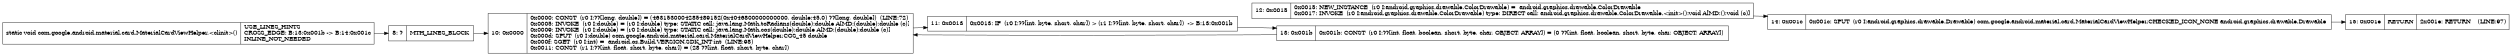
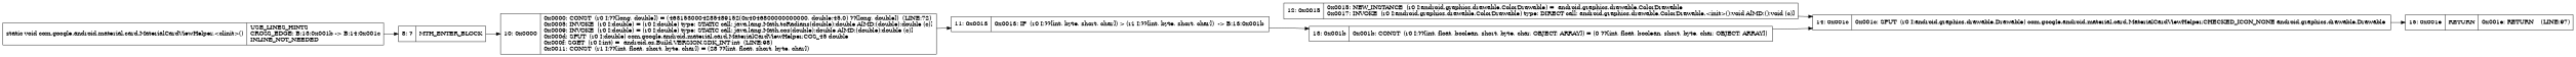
  digraph {
    rankdir=LR
    node [shape=record]
-   n1 [label="{8\:\ ?|MTH_LINES_BLOCK\l}"]
+   n1 [label="{8\:\ ?|MTH_ENTER_BLOCK\l}"]
    n2 [label="{10\:\ 0x0000|0x0000: CONST  (r0 I:??[long, double]) = (4631530004285489152(0x4046800000000000, double:45.0) ??[long, double])  (LINE:72)\l0x0005: INVOKE  (r0 I:double) = (r0 I:double) type: STATIC call: java.lang.Math.toRadians(double):double A[MD:(double):double (c)]\l0x0009: INVOKE  (r0 I:double) = (r0 I:double) type: STATIC call: java.lang.Math.cos(double):double A[MD:(double):double (c)]\l0x000d: SPUT  (r0 I:double) com.google.android.material.card.MaterialCardViewHelper.COS_45 double \l0x000f: SGET  (r0 I:int) =  android.os.Build.VERSION.SDK_INT int  (LINE:98)\l0x0011: CONST  (r1 I:??[int, float, short, byte, char]) = (28 ??[int, float, short, byte, char]) \l}"]
    n3 [label="{11\:\ 0x0013|0x0013: IF  (r0 I:??[int, byte, short, char]) \> (r1 I:??[int, byte, short, char])  \-\> B:13:0x001b \l}"]
    n4 [label="{13\:\ 0x001b|0x001b: CONST  (r0 I:??[int, float, boolean, short, byte, char, OBJECT, ARRAY]) = (0 ??[int, float, boolean, short, byte, char, OBJECT, ARRAY]) \l}"]
    n5 [label="{12\:\ 0x0015|0x0015: NEW_INSTANCE  (r0 I:android.graphics.drawable.ColorDrawable) =  android.graphics.drawable.ColorDrawable \l0x0017: INVOKE  (r0 I:android.graphics.drawable.ColorDrawable) type: DIRECT call: android.graphics.drawable.ColorDrawable.\<init\>():void A[MD:():void (c)]\l}"]
    n6 [label="{14\:\ 0x001c|0x001c: SPUT  (r0 I:android.graphics.drawable.Drawable) com.google.android.material.card.MaterialCardViewHelper.CHECKED_ICON_NONE android.graphics.drawable.Drawable \l}"]
-   n7 [label="{15\:\ 0x001e|RETURN\l|2x001e: RETURN    (LINE:97)\l}"]
+   n7 [label="{15\:\ 0x001e|RETURN\l|0x001e: RETURN    (LINE:97)\l}"]
    n8 [label="{static void com.google.android.material.card.MaterialCardViewHelper.\<clinit\>()  | USE_LINES_HINTS\lCROSS_EDGE: B:13:0x001b \-\> B:14:0x001c\lINLINE_NOT_NEEDED\l}"]
    n1 -> n2
    n2 -> n3
    n3 -> n4
-   n4 -> n2
+   n4 -> n6
    n5 -> n6
    n6 -> n7
    n8 -> n1
  }
